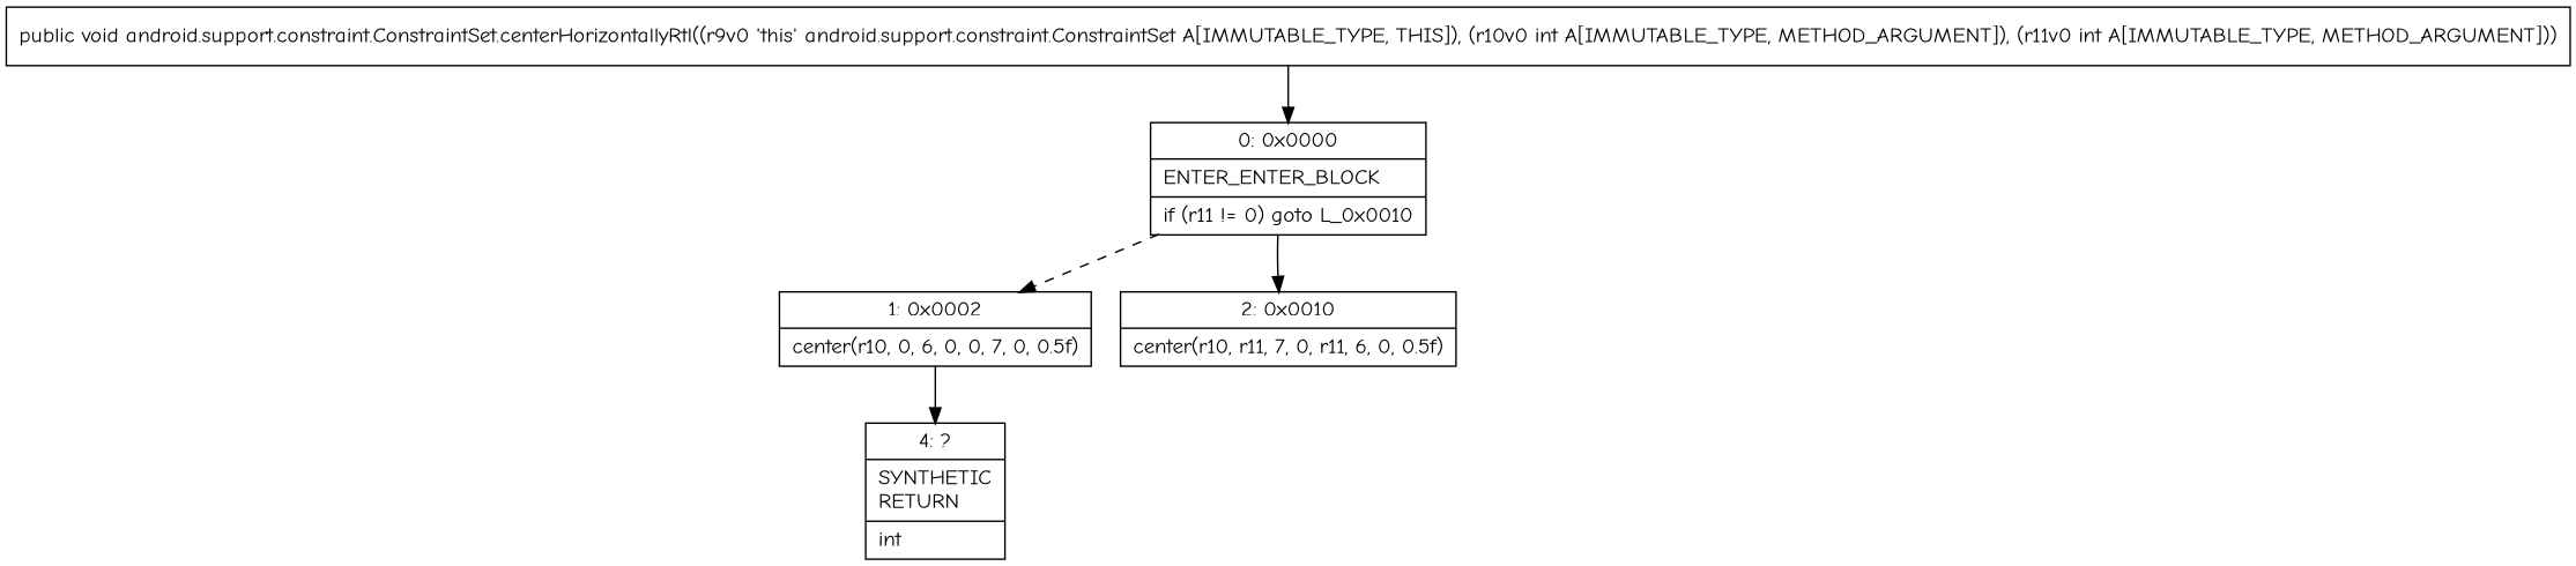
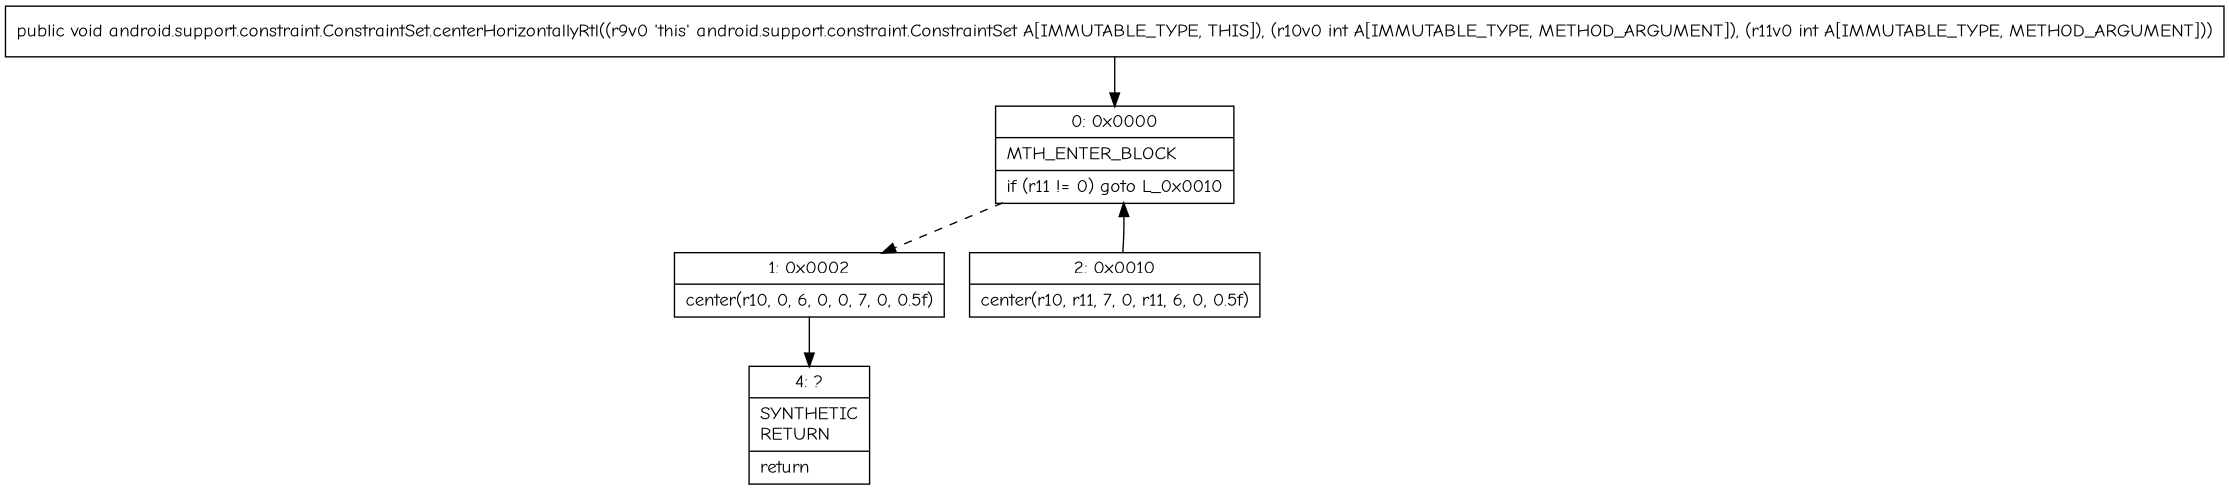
  digraph {
    fontname="Comic Neue"
    node [fontname="Comic Neue" shape=record]
    edge [fontname="Comic Neue"]
-   n1 [label="{0\:\ 0x0000|ENTER_ENTER_BLOCK\l|if (r11 != 0) goto L_0x0010\l}"]
+   n1 [label="{0\:\ 0x0000|MTH_ENTER_BLOCK\l|if (r11 != 0) goto L_0x0010\l}"]
    n2 [label="{1\:\ 0x0002|center(r10, 0, 6, 0, 0, 7, 0, 0.5f)\l}"]
    n3 [label="{2\:\ 0x0010|center(r10, r11, 7, 0, r11, 6, 0, 0.5f)\l}"]
-   n4 [label="{4\:\ ?|SYNTHETIC\lRETURN\l|int\l}"]
+   n4 [label="{4\:\ ?|SYNTHETIC\lRETURN\l|return\l}"]
    n5 [label="{public void android.support.constraint.ConstraintSet.centerHorizontallyRtl((r9v0 'this' android.support.constraint.ConstraintSet A[IMMUTABLE_TYPE, THIS]), (r10v0 int A[IMMUTABLE_TYPE, METHOD_ARGUMENT]), (r11v0 int A[IMMUTABLE_TYPE, METHOD_ARGUMENT])) }"]
    n1 -> n2 [style=dashed]
-   n1 -> n3
+   n3 -> n1
    n2 -> n4
    n5 -> n1
  }
